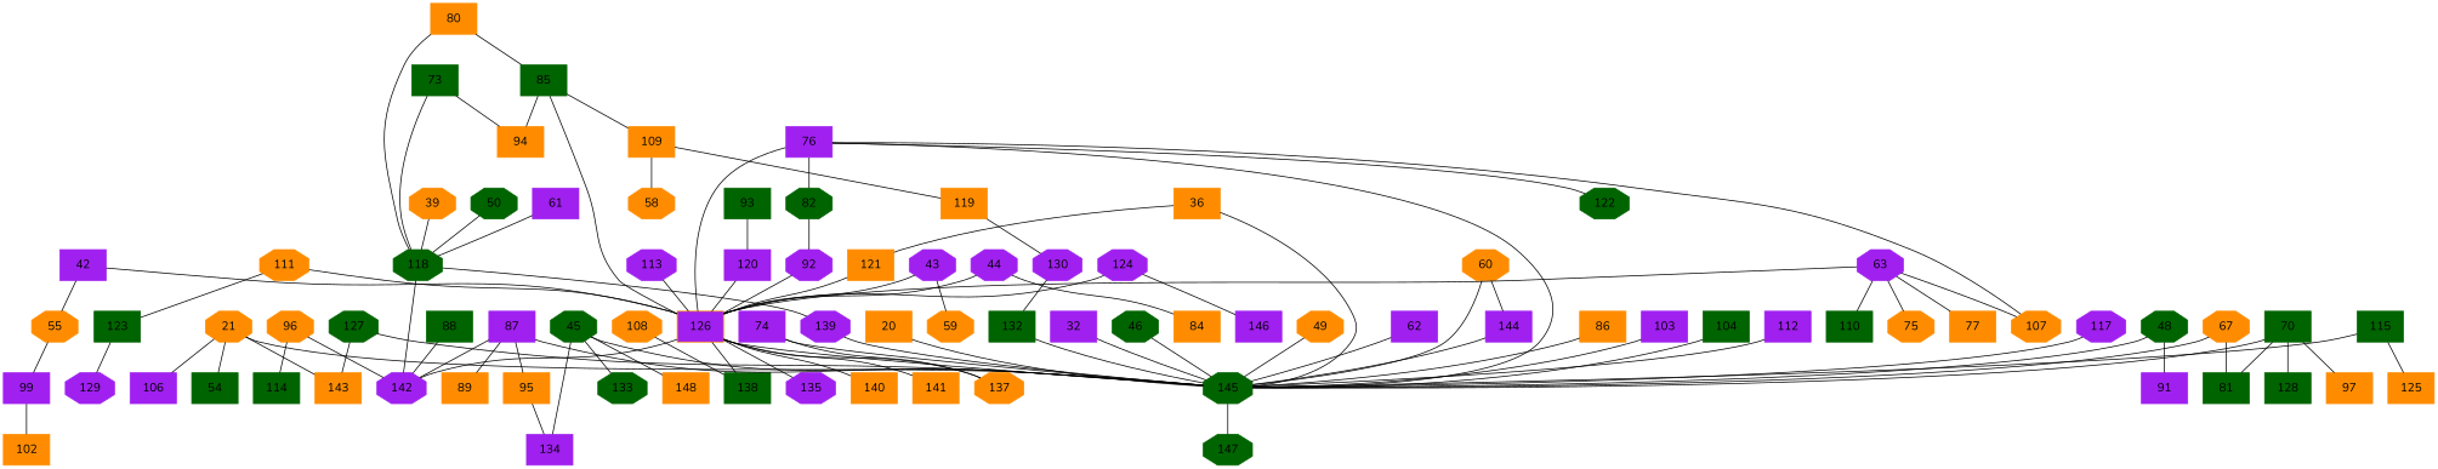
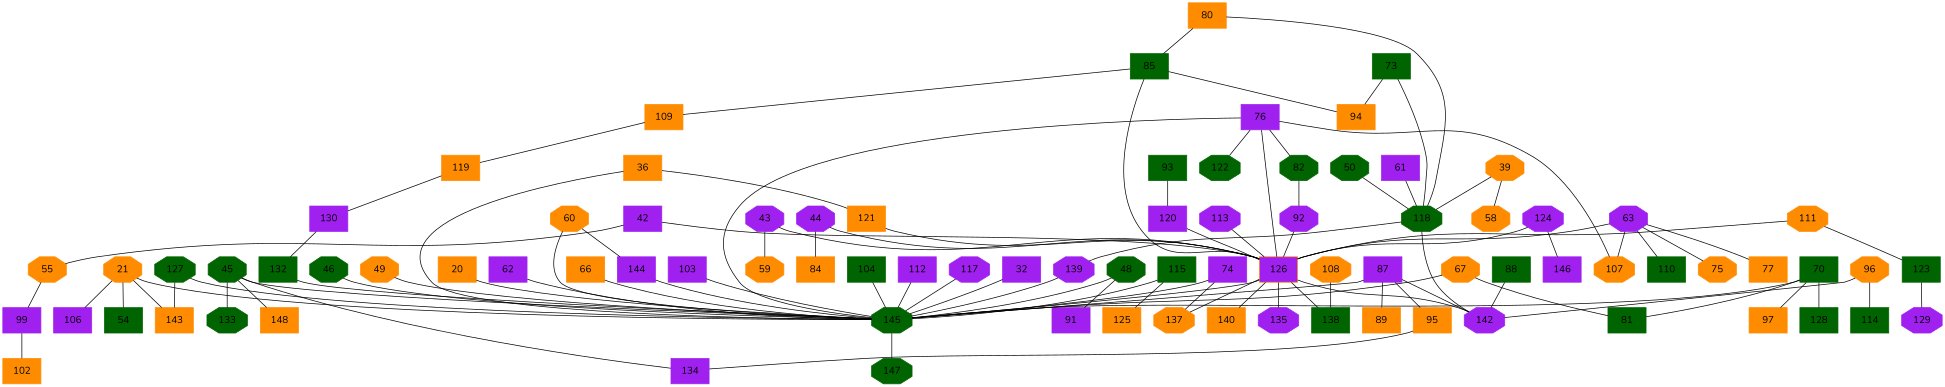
  graph {
    fontname=Nunito
    node [color=darkorange fontname=Nunito shape=box style=filled]
    edge [fontname=Nunito]
    145 [color=darkgreen shape=octagon super="+100+90+116+131"]
    147 [color=darkgreen shape=octagon]
    20
    21 [shape=octagon super="+14"]
    54 [color=darkgreen]
    106 [color=purple]
    143 [super="+136"]
    32 [color=purple]
    36
    121
    126 [fillcolor=purple super="+7+65+18+26+56"]
    39 [shape=octagon]
    58 [shape=octagon]
    118 [color=darkgreen shape=octagon super="+37"]
    142 [color=purple shape=octagon super="+10+79"]
    139 [color=purple shape=octagon]
    42 [color=purple]
    55 [shape=octagon]
    99 [color=purple]
    137 [shape=octagon super="+101"]
    138 [color=darkgreen super="+68"]
    135 [color=purple shape=octagon]
    140
-   141
    43 [color=purple shape=octagon]
    59 [shape=octagon]
    44 [color=purple shape=octagon]
    84
    45 [color=darkgreen shape=octagon]
    133 [color=darkgreen shape=octagon]
    134 [color=purple]
    148
    46 [color=darkgreen shape=octagon]
    48 [color=darkgreen shape=octagon]
    91 [color=purple]
    49 [shape=octagon]
    50 [color=darkgreen shape=octagon]
    102
    144 [color=purple super="+34+35"]
    60 [shape=octagon]
    61 [color=purple]
    62 [color=purple]
    63 [color=purple shape=octagon super="+47"]
    75 [shape=octagon]
    77
    107 [shape=octagon]
    110 [color=darkgreen]
    67 [shape=octagon]
    81 [color=darkgreen]
    70 [color=darkgreen super="+27+51"]
    97
    128 [color=darkgreen]
    73 [color=darkgreen]
    94
    74 [color=purple super="+29"]
    76 [color=purple super="+38"]
    82 [color=darkgreen shape=octagon]
    122 [color=darkgreen shape=octagon]
    92 [color=purple shape=octagon]
    85 [color=darkgreen super="+66"]
    109
    80
    119
-   86
+   86 [label=66]
    87 [color=purple super="+83"]
    89
    95
    88 [color=darkgreen]
    120 [color=purple super="+53"]
    93 [color=darkgreen]
    96 [shape=octagon]
    114 [color=darkgreen]
    103 [color=purple]
    104 [color=darkgreen super="+24"]
    108 [shape=octagon]
-   130 [color=purple shape=octagon]
+   130 [color=purple]
    111 [shape=octagon]
    123 [color=darkgreen]
    129 [color=purple shape=octagon]
    112 [color=purple]
    113 [color=purple shape=octagon]
    115 [color=darkgreen super="+78+105"]
    125
    117 [color=purple shape=octagon super="+17"]
    132 [color=darkgreen]
    124 [color=purple shape=octagon super="+98"]
    146 [color=purple]
    127 [color=darkgreen shape=octagon super="+69"]
    145 -- 147
    20 -- 145
    21 -- 145
    21 -- 54
    21 -- 106
    21 -- 143 [weight=2]
    32 -- 145
    36 -- 145
    36 -- 121
    121 -- 126
    126 -- 145 [weight=4]
    126 -- 142 [weight=2]
    126 -- 137
    126 -- 138
    126 -- 135
    126 -- 140
-   126 -- 141
-   109 -- 58
+   39 -- 58
    39 -- 118
    118 -- 142 [weight=2]
    118 -- 139
    139 -- 145
    42 -- 126
    42 -- 55
    55 -- 99
    99 -- 102
    43 -- 126
    43 -- 59
    44 -- 126
    44 -- 84
    45 -- 145
    45 -- 133
    45 -- 134
    45 -- 148
    46 -- 145
    48 -- 145
    48 -- 91
    49 -- 145
    50 -- 118
    144 -- 145
    60 -- 145
    60 -- 144
    61 -- 118
    62 -- 145
    63 -- 126 [weight=2]
    63 -- 75
    63 -- 77
    63 -- 107
    63 -- 110
    67 -- 145
    67 -- 81
    70 -- 145
    70 -- 81
    70 -- 97
    70 -- 128
    73 -- 118
    73 -- 94
    74 -- 145 [weight=2]
    74 -- 137
    76 -- 145
    76 -- 126 [weight=3]
    76 -- 107
    76 -- 82
    76 -- 122
    82 -- 92
    92 -- 126
    85 -- 126
    85 -- 94
    85 -- 109
    109 -- 119
    80 -- 118
    80 -- 85
    119 -- 130
    86 -- 145
    87 -- 145
    87 -- 142
    87 -- 89
    87 -- 95
    95 -- 134
    88 -- 142
    120 -- 126
    93 -- 120
    96 -- 142
    96 -- 114
    103 -- 145
    104 -- 145
    108 -- 138
    130 -- 132
    111 -- 126
    111 -- 123
    123 -- 129
    112 -- 145
    113 -- 126
    115 -- 145
    115 -- 125
    117 -- 145
    132 -- 145
    124 -- 126 [weight=2]
    124 -- 146
    127 -- 145
    127 -- 143
  }
